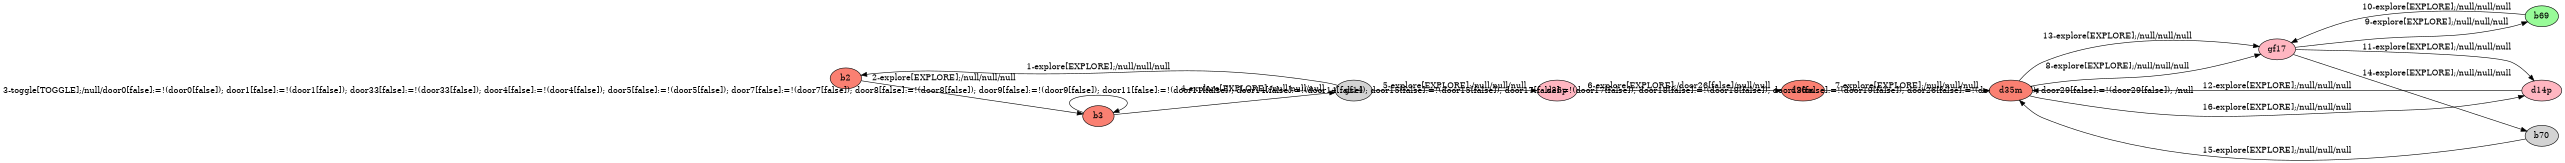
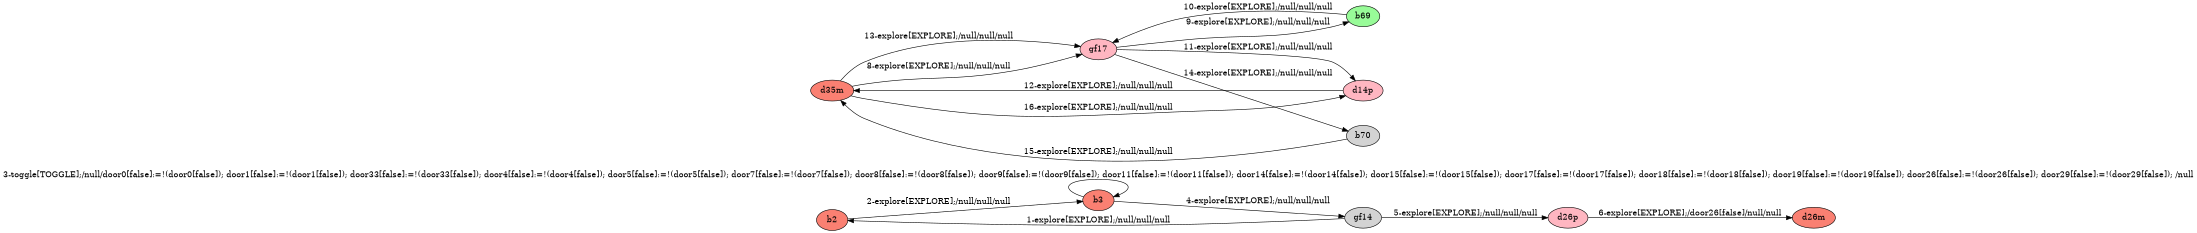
  digraph {
    rankdir=LR
    node [fillcolor=salmon style=filled]
    b2
    gf14 [fillcolor=lightgrey]
    d26p [fillcolor=lightpink]
    b3
    d26m
    d35m
    gf17 [fillcolor=lightpink]
    n8 [fillcolor=lightpink label=d14p]
    b69 [fillcolor=palegreen]
    b70 [fillcolor=lightgrey]
    b2 -> b3 [label="2-explore[EXPLORE];/null/null/null"]
    gf14 -> b2 [label="1-explore[EXPLORE];/null/null/null"]
    gf14 -> d26p [label="5-explore[EXPLORE];/null/null/null"]
    d26p -> d26m [label="6-explore[EXPLORE];/door26[false]/null/null"]
    b3 -> gf14 [label="4-explore[EXPLORE];/null/null/null"]
    b3 -> b3 [label="3-toggle[TOGGLE];/null/door0[false]:=!(door0[false]); door1[false]:=!(door1[false]); door33[false]:=!(door33[false]); door4[false]:=!(door4[false]); door5[false]:=!(door5[false]); door7[false]:=!(door7[false]); door8[false]:=!(door8[false]); door9[false]:=!(door9[false]); door11[false]:=!(door11[false]); door14[false]:=!(door14[false]); door15[false]:=!(door15[false]); door17[false]:=!(door17[false]); door18[false]:=!(door18[false]); door19[false]:=!(door19[false]); door26[false]:=!(door26[false]); door29[false]:=!(door29[false]); /null"]
-   d26m -> d35m [label="7-explore[EXPLORE];/null/null/null"]
    d35m -> gf17 [label="8-explore[EXPLORE];/null/null/null"]
    d35m -> gf17 [label="13-explore[EXPLORE];/null/null/null"]
    d35m -> n8 [label="16-explore[EXPLORE];/null/null/null"]
    gf17 -> n8 [label="11-explore[EXPLORE];/null/null/null"]
    gf17 -> b69 [label="9-explore[EXPLORE];/null/null/null"]
    gf17 -> b70 [label="14-explore[EXPLORE];/null/null/null"]
    n8 -> d35m [label="12-explore[EXPLORE];/null/null/null"]
    b69 -> gf17 [label="10-explore[EXPLORE];/null/null/null"]
    b70 -> d35m [label="15-explore[EXPLORE];/null/null/null"]
  }
